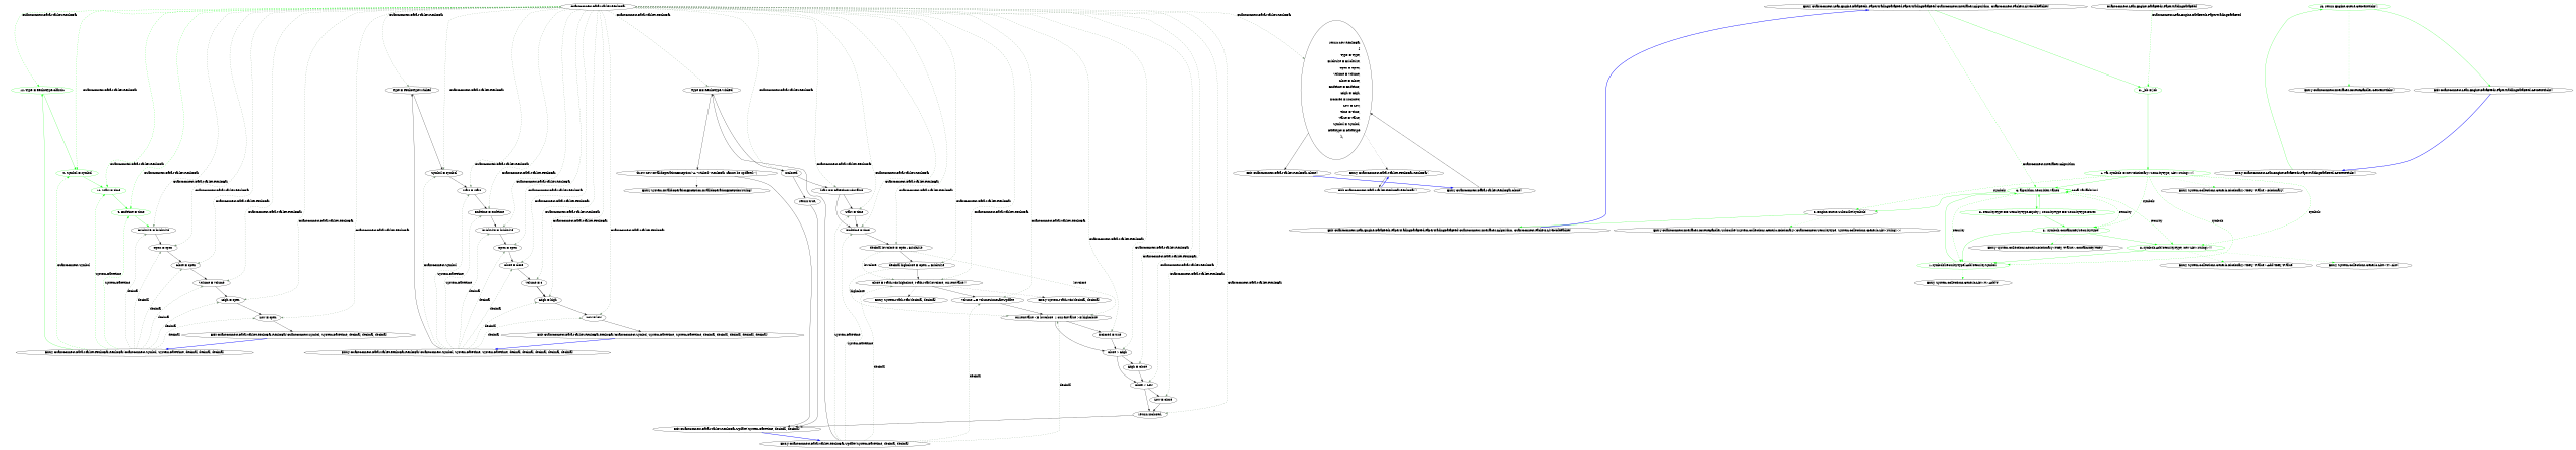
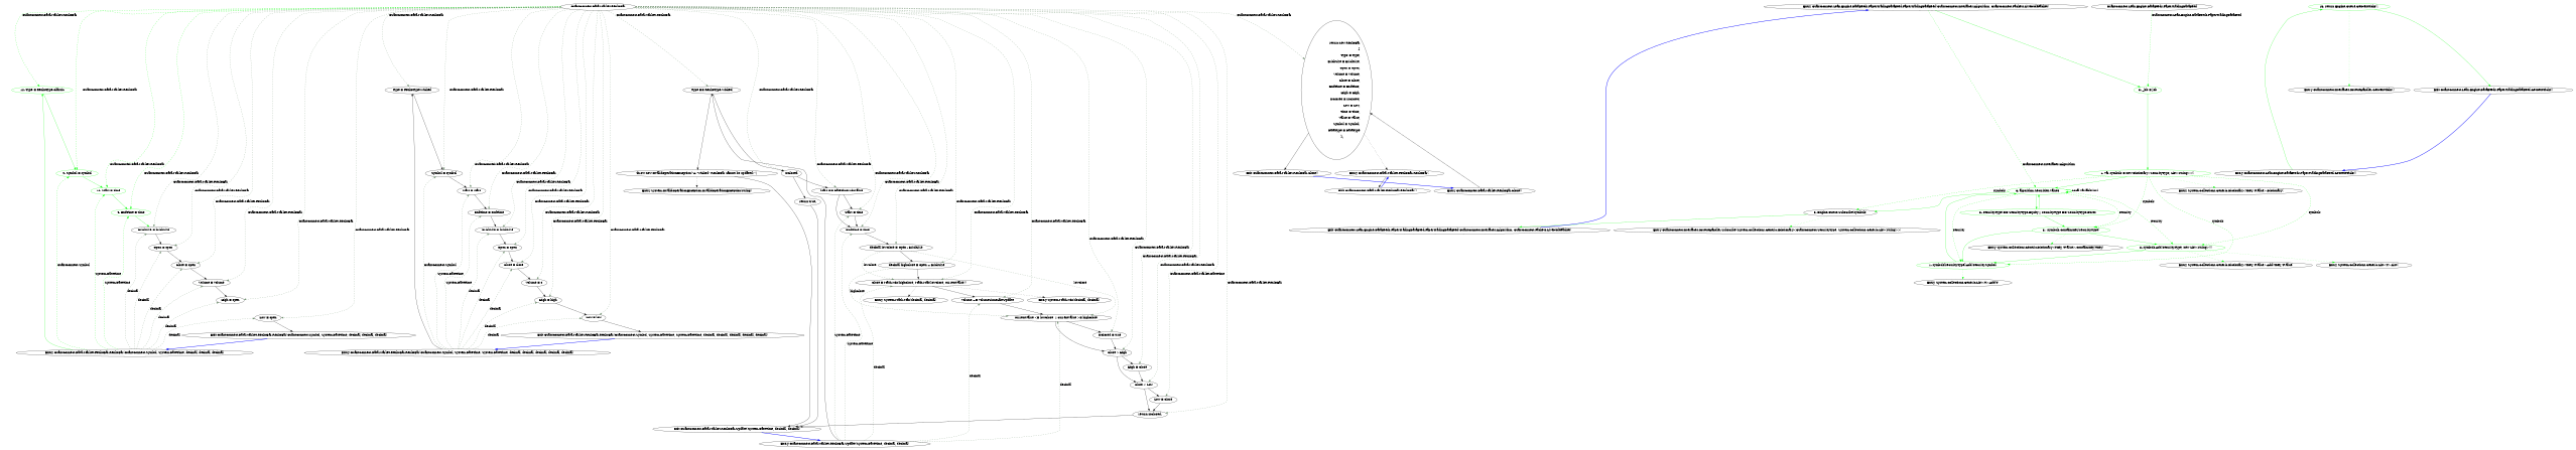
  digraph {
    node [cluster="QuantConnect.Data.Market.RenkoBar.Update(System.DateTime, decimal, decimal)" span="0-0"]
    edge [color=darkseagreen4 style=dashed]
    n1 [cluster="QuantConnect.Data.Market.RenkoBar.RenkoBar(QuantConnect.Symbol, System.DateTime, decimal, decimal, decimal)" color=green community=0 label="12: Type = RenkoType.Classic" span="137-137"]
    n2 [cluster="QuantConnect.Data.Market.RenkoBar.RenkoBar(QuantConnect.Symbol, System.DateTime, decimal, decimal, decimal)" color=green community=0 label="4: Symbol = symbol" span="139-139"]
    n3 [cluster="QuantConnect.Data.Market.RenkoBar.RenkoBar(QuantConnect.Symbol, System.DateTime, decimal, decimal, decimal)" color=green community=0 label="12: Start = time" span="140-140"]
    n4 [label="QuantConnect.Data.Market.RenkoBar" cluster="" span=""]
    n5 [cluster="QuantConnect.Data.Market.RenkoBar.RenkoBar(QuantConnect.Symbol, System.DateTime, decimal, decimal, decimal)" color=green community=0 label="4: EndTime = time" span="141-141"]
    n6 [cluster="QuantConnect.Data.Market.RenkoBar.RenkoBar(QuantConnect.Symbol, System.DateTime, decimal, decimal, decimal)" label="BrickSize = brickSize" span="142-142"]
    n7 [cluster="QuantConnect.Data.Market.RenkoBar.RenkoBar(QuantConnect.Symbol, System.DateTime, decimal, decimal, decimal)" label="Open = open" span="143-143"]
    n8 [cluster="QuantConnect.Data.Market.RenkoBar.RenkoBar(QuantConnect.Symbol, System.DateTime, decimal, decimal, decimal)" label="Close = open" span="144-144"]
    n9 [cluster="QuantConnect.Data.Market.RenkoBar.RenkoBar(QuantConnect.Symbol, System.DateTime, decimal, decimal, decimal)" label="Volume = volume" span="145-145"]
    n10 [cluster="QuantConnect.Data.Market.RenkoBar.RenkoBar(QuantConnect.Symbol, System.DateTime, decimal, decimal, decimal)" label="High = open" span="146-146"]
    n11 [cluster="QuantConnect.Data.Market.RenkoBar.RenkoBar(QuantConnect.Symbol, System.DateTime, decimal, decimal, decimal)" label="Low = open" span="147-147"]
    n12 [cluster="QuantConnect.Data.Market.RenkoBar.RenkoBar(QuantConnect.Symbol, System.DateTime, System.DateTime, decimal, decimal, decimal, decimal, decimal)" label="Type = RenkoType.Wicked" span="164-164"]
    n13 [cluster="QuantConnect.Data.Market.RenkoBar.RenkoBar(QuantConnect.Symbol, System.DateTime, System.DateTime, decimal, decimal, decimal, decimal, decimal)" label="Symbol = symbol" span="166-166"]
    n14 [cluster="QuantConnect.Data.Market.RenkoBar.RenkoBar(QuantConnect.Symbol, System.DateTime, System.DateTime, decimal, decimal, decimal, decimal, decimal)" label="Start = start" span="167-167"]
    n15 [cluster="QuantConnect.Data.Market.RenkoBar.RenkoBar(QuantConnect.Symbol, System.DateTime, System.DateTime, decimal, decimal, decimal, decimal, decimal)" label="EndTime = endTime" span="168-168"]
    n16 [cluster="QuantConnect.Data.Market.RenkoBar.RenkoBar(QuantConnect.Symbol, System.DateTime, System.DateTime, decimal, decimal, decimal, decimal, decimal)" label="BrickSize = brickSize" span="169-169"]
    n17 [cluster="QuantConnect.Data.Market.RenkoBar.RenkoBar(QuantConnect.Symbol, System.DateTime, System.DateTime, decimal, decimal, decimal, decimal, decimal)" label="Open = open" span="170-170"]
    n18 [cluster="QuantConnect.Data.Market.RenkoBar.RenkoBar(QuantConnect.Symbol, System.DateTime, System.DateTime, decimal, decimal, decimal, decimal, decimal)" label="Close = close" span="171-171"]
    n19 [cluster="QuantConnect.Data.Market.RenkoBar.RenkoBar(QuantConnect.Symbol, System.DateTime, System.DateTime, decimal, decimal, decimal, decimal, decimal)" label="Volume = 0" span="172-172"]
    n20 [cluster="QuantConnect.Data.Market.RenkoBar.RenkoBar(QuantConnect.Symbol, System.DateTime, System.DateTime, decimal, decimal, decimal, decimal, decimal)" label="High = high" span="173-173"]
    n21 [cluster="QuantConnect.Data.Market.RenkoBar.RenkoBar(QuantConnect.Symbol, System.DateTime, System.DateTime, decimal, decimal, decimal, decimal, decimal)" label="Low = low" span="174-174"]
    n22 [label="Type == RenkoType.Wicked" span="186-186"]
    n23 [label=IsClosed span="190-190"]
    n24 [label="Start == DateTime.MinValue" span="191-191"]
    n25 [label="Start = time" span="191-191"]
    n26 [label="EndTime = time" span="192-192"]
    n27 [label="decimal lowClose = Open - BrickSize" span="195-195"]
    n28 [label="decimal highClose = Open + BrickSize" span="196-196"]
    n29 [label="Close = Math.Min(highClose, Math.Max(lowClose, currentValue))" span="198-198"]
    n30 [label="Volume += volumeSinceLastUpdate" span="199-199"]
    n31 [label="IsClosed = true" span="204-204"]
    n32 [label="Close > High" span="207-207"]
    n33 [label="High = Close" span="207-207"]
    n34 [label="Close < Low" span="208-208"]
    n35 [label="Low = Close" span="208-208"]
    n36 [label="return IsClosed;" span="210-210"]
    n37 [cluster="QuantConnect.Data.Market.RenkoBar.Clone()" label="return new RenkoBar\r\n            {\r\n                Type = Type,\r\n                BrickSize = BrickSize,\r\n                Open = Open,\r\n                Volume = Volume,\r\n                Close = Close,\r\n                EndTime = EndTime,\r\n                High = High,\r\n                IsClosed = IsClosed,\r\n                Low = Low,\r\n                Time = Time,\r\n                Value = Value,\r\n                Symbol = Symbol,\r\n                DataType = DataType\r\n            };" span="249-264"]
    n38 [cluster="QuantConnect.Data.Market.RenkoBar.RenkoBar(QuantConnect.Symbol, System.DateTime, decimal, decimal, decimal)" label="Exit QuantConnect.Data.Market.RenkoBar.RenkoBar(QuantConnect.Symbol, System.DateTime, decimal, decimal, decimal)" span="134-134"]
    n39 [cluster="QuantConnect.Data.Market.RenkoBar.RenkoBar(QuantConnect.Symbol, System.DateTime, System.DateTime, decimal, decimal, decimal, decimal, decimal)" label="Exit QuantConnect.Data.Market.RenkoBar.RenkoBar(QuantConnect.Symbol, System.DateTime, System.DateTime, decimal, decimal, decimal, decimal, decimal)" span="161-161"]
    n40 [label="throw new InvalidOperationException(''A \''Wicked\'' RenkoBar cannot be updated!'');" span="187-187"]
    n41 [label="return true;" span="190-190"]
    n42 [label="currentValue <= lowClose  || currentValue >= highClose" span="202-202"]
    n43 [cluster="System.Math.Max(decimal, decimal)" label="Entry System.Math.Max(decimal, decimal)"]
    n44 [cluster="System.Math.Min(decimal, decimal)" label="Entry System.Math.Min(decimal, decimal)"]
    n45 [label="Exit QuantConnect.Data.Market.RenkoBar.Update(System.DateTime, decimal, decimal)" span="184-184"]
    n46 [cluster="QuantConnect.Data.Market.RenkoBar.Clone()" label="Exit QuantConnect.Data.Market.RenkoBar.Clone()" span="247-247"]
    n47 [cluster="QuantConnect.Data.Market.RenkoBar.RenkoBar()" label="Entry QuantConnect.Data.Market.RenkoBar.RenkoBar()" span="122-122"]
    n48 [cluster="QuantConnect.Data.Market.RenkoBar.RenkoBar(QuantConnect.Symbol, System.DateTime, decimal, decimal, decimal)" label="Entry QuantConnect.Data.Market.RenkoBar.RenkoBar(QuantConnect.Symbol, System.DateTime, decimal, decimal, decimal)" span="134-134"]
    n49 [cluster="QuantConnect.Data.Market.RenkoBar.RenkoBar(QuantConnect.Symbol, System.DateTime, System.DateTime, decimal, decimal, decimal, decimal, decimal)" label="Entry QuantConnect.Data.Market.RenkoBar.RenkoBar(QuantConnect.Symbol, System.DateTime, System.DateTime, decimal, decimal, decimal, decimal, decimal)" span="161-161"]
    n50 [cluster="System.InvalidOperationException.InvalidOperationException(string)" label="Entry System.InvalidOperationException.InvalidOperationException(string)"]
    n51 [label="Entry QuantConnect.Data.Market.RenkoBar.Update(System.DateTime, decimal, decimal)" span="184-184"]
    n52 [cluster="QuantConnect.Data.Market.RenkoBar.Clone()" label="Entry QuantConnect.Data.Market.RenkoBar.Clone()" span="247-247"]
    n53 [cluster="QuantConnect.Data.Market.RenkoBar.RenkoBar()" label="Exit QuantConnect.Data.Market.RenkoBar.RenkoBar()" span="122-122"]
    n54 [cluster="QuantConnect.Lean.Engine.DataFeeds.PaperTradingDataFeed.PaperTradingDataFeed(QuantConnect.Interfaces.IAlgorithm, QuantConnect.Packets.LiveNodePacket)" file="FractalAdaptiveMovingAverageTests.cs" label="Entry QuantConnect.Lean.Engine.DataFeeds.PaperTradingDataFeed.PaperTradingDataFeed(QuantConnect.Interfaces.IAlgorithm, QuantConnect.Packets.LiveNodePacket)" span="22-22"]
    n55 [cluster="QuantConnect.Lean.Engine.DataFeeds.PaperTradingDataFeed.PaperTradingDataFeed(QuantConnect.Interfaces.IAlgorithm, QuantConnect.Packets.LiveNodePacket)" color=green community=0 file="FractalAdaptiveMovingAverageTests.cs" label="3: _job = job" span="25-25"]
    n56 [cluster="QuantConnect.Lean.Engine.DataFeeds.PaperTradingDataFeed.PaperTradingDataFeed(QuantConnect.Interfaces.IAlgorithm, QuantConnect.Packets.LiveNodePacket)" color=green community=0 file="FractalAdaptiveMovingAverageTests.cs" label="3: algorithm.Securities.Values" span="31-31"]
    n57 [cluster="QuantConnect.Lean.Engine.DataFeeds.PaperTradingDataFeed.PaperTradingDataFeed(QuantConnect.Interfaces.IAlgorithm, QuantConnect.Packets.LiveNodePacket)" color=green community=0 file="FractalAdaptiveMovingAverageTests.cs" label="1: var symbols = new Dictionary<SecurityType, List<string>>()" span="28-28"]
    n58 [cluster="QuantConnect.Lean.Engine.DataFeeds.PaperTradingDataFeed.PaperTradingDataFeed(QuantConnect.Interfaces.IAlgorithm, QuantConnect.Packets.LiveNodePacket)" color=green community=0 file="FractalAdaptiveMovingAverageTests.cs" label="1: symbols[security.Type].Add(security.Symbol)" span="36-36"]
    n59 [cluster="QuantConnect.Lean.Engine.DataFeeds.PaperTradingDataFeed.PaperTradingDataFeed(QuantConnect.Interfaces.IAlgorithm, QuantConnect.Packets.LiveNodePacket)" color=black community=0 file="FractalAdaptiveMovingAverageTests.cs" label="3: Engine.Queue.Subscribe(symbols)" span="41-41"]
    n60 [cluster="QuantConnect.Lean.Engine.DataFeeds.PaperTradingDataFeed.PaperTradingDataFeed(QuantConnect.Interfaces.IAlgorithm, QuantConnect.Packets.LiveNodePacket)" color=green community=0 file="FractalAdaptiveMovingAverageTests.cs" label="3: !symbols.ContainsKey(security.Type)" span="35-35"]
    n61 [cluster="QuantConnect.Lean.Engine.DataFeeds.PaperTradingDataFeed.PaperTradingDataFeed(QuantConnect.Interfaces.IAlgorithm, QuantConnect.Packets.LiveNodePacket)" color=green community=0 file="FractalAdaptiveMovingAverageTests.cs" label="8: symbols.Add(security.Type, new List<string>())" span="35-35"]
    n62 [cluster="QuantConnect.Lean.Engine.DataFeeds.PaperTradingDataFeed.PaperTradingDataFeed(QuantConnect.Interfaces.IAlgorithm, QuantConnect.Packets.LiveNodePacket)" color=green community=0 file="FractalAdaptiveMovingAverageTests.cs" label="3: security.Type == SecurityType.Equity || security.Type == SecurityType.Forex" span="33-33"]
    n63 [cluster="System.Collections.Generic.Dictionary<TKey, TValue>.Dictionary()" file="FractalAdaptiveMovingAverageTests.cs" label="Entry System.Collections.Generic.Dictionary<TKey, TValue>.Dictionary()"]
    n64 [cluster="System.Collections.Generic.List<T>.Add(T)" file="FractalAdaptiveMovingAverageTests.cs" label="Entry System.Collections.Generic.List<T>.Add(T)"]
    n65 [cluster="QuantConnect.Lean.Engine.DataFeeds.PaperTradingDataFeed.PaperTradingDataFeed(QuantConnect.Interfaces.IAlgorithm, QuantConnect.Packets.LiveNodePacket)" file="FractalAdaptiveMovingAverageTests.cs" label="Exit QuantConnect.Lean.Engine.DataFeeds.PaperTradingDataFeed.PaperTradingDataFeed(QuantConnect.Interfaces.IAlgorithm, QuantConnect.Packets.LiveNodePacket)" span="22-22"]
    n66 [cluster="QuantConnect.Interfaces.IQueueHandler.Subscribe(System.Collections.Generic.IDictionary<QuantConnect.SecurityType, System.Collections.Generic.List<string>>)" file="FractalAdaptiveMovingAverageTests.cs" label="Entry QuantConnect.Interfaces.IQueueHandler.Subscribe(System.Collections.Generic.IDictionary<QuantConnect.SecurityType, System.Collections.Generic.List<string>>)" span="69-69"]
    n67 [cluster="System.Collections.Generic.Dictionary<TKey, TValue>.ContainsKey(TKey)" file="FractalAdaptiveMovingAverageTests.cs" label="Entry System.Collections.Generic.Dictionary<TKey, TValue>.ContainsKey(TKey)"]
    n68 [cluster="System.Collections.Generic.Dictionary<TKey, TValue>.Add(TKey, TValue)" file="FractalAdaptiveMovingAverageTests.cs" label="Entry System.Collections.Generic.Dictionary<TKey, TValue>.Add(TKey, TValue)"]
    n69 [cluster="System.Collections.Generic.List<T>.List()" file="FractalAdaptiveMovingAverageTests.cs" label="Entry System.Collections.Generic.List<T>.List()"]
    n70 [cluster="QuantConnect.Interfaces.IQueueHandler.GetNextTicks()" file="FractalAdaptiveMovingAverageTests.cs" label="Entry QuantConnect.Interfaces.IQueueHandler.GetNextTicks()" span="53-53"]
    n71 [cluster="QuantConnect.Lean.Engine.DataFeeds.PaperTradingDataFeed.GetNextTicks()" file="FractalAdaptiveMovingAverageTests.cs" label="Entry QuantConnect.Lean.Engine.DataFeeds.PaperTradingDataFeed.GetNextTicks()" span="48-48"]
    n72 [cluster="QuantConnect.Lean.Engine.DataFeeds.PaperTradingDataFeed.GetNextTicks()" color=green community=0 file="FractalAdaptiveMovingAverageTests.cs" label="15: return Engine.Queue.GetNextTicks();" span="50-50"]
    n73 [cluster="QuantConnect.Lean.Engine.DataFeeds.PaperTradingDataFeed.GetNextTicks()" file="FractalAdaptiveMovingAverageTests.cs" label="Exit QuantConnect.Lean.Engine.DataFeeds.PaperTradingDataFeed.GetNextTicks()" span="48-48"]
    n74 [file="FractalAdaptiveMovingAverageTests.cs" label="QuantConnect.Lean.Engine.DataFeeds.PaperTradingDataFeed" cluster="" span=""]
    n1 -> n2 [color=green style=solid]
    n2 -> n3 [color=green style=solid]
    n3 -> n5 [color=green style=solid]
    n4 -> n1 [color=green label="QuantConnect.Data.Market.RenkoBar"]
    n4 -> n2 [color=green label="QuantConnect.Data.Market.RenkoBar"]
    n4 -> n3 [color=green label="QuantConnect.Data.Market.RenkoBar"]
    n4 -> n5 [color=green label="QuantConnect.Data.Market.RenkoBar"]
    n4 -> n6 [label="QuantConnect.Data.Market.RenkoBar"]
    n4 -> n7 [label="QuantConnect.Data.Market.RenkoBar"]
    n4 -> n8 [label="QuantConnect.Data.Market.RenkoBar"]
    n4 -> n9 [label="QuantConnect.Data.Market.RenkoBar"]
    n4 -> n10 [label="QuantConnect.Data.Market.RenkoBar"]
    n4 -> n11 [label="QuantConnect.Data.Market.RenkoBar"]
    n4 -> n12 [label="QuantConnect.Data.Market.RenkoBar"]
    n4 -> n13 [label="QuantConnect.Data.Market.RenkoBar"]
    n4 -> n14 [label="QuantConnect.Data.Market.RenkoBar"]
    n4 -> n15 [label="QuantConnect.Data.Market.RenkoBar"]
    n4 -> n16 [label="QuantConnect.Data.Market.RenkoBar"]
    n4 -> n17 [label="QuantConnect.Data.Market.RenkoBar"]
    n4 -> n18 [label="QuantConnect.Data.Market.RenkoBar"]
    n4 -> n19 [label="QuantConnect.Data.Market.RenkoBar"]
    n4 -> n20 [label="QuantConnect.Data.Market.RenkoBar"]
    n4 -> n21 [label="QuantConnect.Data.Market.RenkoBar"]
    n4 -> n22 [label="QuantConnect.Data.Market.RenkoBar"]
    n4 -> n23 [label="QuantConnect.Data.Market.RenkoBar"]
    n4 -> n24 [label="QuantConnect.Data.Market.RenkoBar"]
    n4 -> n25 [label="QuantConnect.Data.Market.RenkoBar"]
    n4 -> n26 [label="QuantConnect.Data.Market.RenkoBar"]
    n4 -> n27 [label="QuantConnect.Data.Market.RenkoBar"]
    n4 -> n28 [label="QuantConnect.Data.Market.RenkoBar"]
    n4 -> n29 [label="QuantConnect.Data.Market.RenkoBar"]
    n4 -> n30 [label="QuantConnect.Data.Market.RenkoBar"]
    n4 -> n31 [label="QuantConnect.Data.Market.RenkoBar"]
    n4 -> n32 [label="QuantConnect.Data.Market.RenkoBar"]
    n4 -> n33 [label="QuantConnect.Data.Market.RenkoBar"]
    n4 -> n34 [label="QuantConnect.Data.Market.RenkoBar"]
-   n4 -> n35 [label="QuantConnect.Data.Market.RenkoBar"]
+   n4 -> n35 [label="QuantConnect.Data.Market.DateTime"]
    n4 -> n36 [label="QuantConnect.Data.Market.RenkoBar"]
    n4 -> n37 [label="QuantConnect.Data.Market.RenkoBar"]
    n5 -> n6 [color=green style=solid]
    n6 -> n7 [style=solid color=""]
    n7 -> n8 [style=solid color=""]
    n8 -> n9 [style=solid color=""]
    n9 -> n10 [style=solid color=""]
-   n10 -> n11 [style=solid color=""]
    n11 -> n38 [style=solid color=""]
    n12 -> n13 [style=solid color=""]
    n13 -> n14 [style=solid color=""]
    n14 -> n15 [style=solid color=""]
    n15 -> n16 [style=solid color=""]
    n16 -> n17 [style=solid color=""]
    n17 -> n18 [style=solid color=""]
    n18 -> n19 [style=solid color=""]
-   n19 -> n20 [style=bold color=""]
+   n19 -> n20 [style=solid color=""]
    n20 -> n21 [style=solid color=""]
    n21 -> n39 [style=solid color=""]
    n22 -> n23 [style=solid color=""]
    n22 -> n40 [style=solid color=""]
    n23 -> n24 [style=solid color=""]
    n23 -> n41 [style=solid color=""]
    n24 -> n25 [style=solid color=""]
    n24 -> n26 [style=solid color=""]
    n25 -> n26 [style=solid color=""]
    n26 -> n27 [style=solid color=""]
    n27 -> n28 [style=solid color=""]
    n27 -> n29 [label=lowClose]
    n27 -> n42 [label=lowClose]
    n28 -> n29 [style=solid color=""]
    n28 -> n42 [label=highClose]
    n29 -> n30 [style=solid color=""]
    n29 -> n43 [style=dotted color=""]
    n29 -> n44 [style=dotted color=""]
    n30 -> n42 [style=solid color=""]
    n31 -> n32 [style=solid color=""]
    n32 -> n33 [style=solid color=""]
    n32 -> n34 [style=solid color=""]
    n33 -> n34 [style=solid color=""]
    n34 -> n35 [style=solid color=""]
    n34 -> n36 [style=solid color=""]
    n35 -> n36 [style=solid color=""]
    n36 -> n45 [style=solid color=""]
    n37 -> n46 [style=solid color=""]
    n37 -> n47 [style=dotted color=""]
    n38 -> n48 [color=blue style=bold]
    n39 -> n49 [color=blue style=bold]
    n40 -> n45 [style=solid color=""]
    n40 -> n50 [style=dotted color=""]
    n41 -> n45 [style=solid color=""]
    n42 -> n31 [style=solid color=""]
    n42 -> n32 [style=solid color=""]
    n45 -> n51 [color=blue style=bold]
    n46 -> n52 [color=blue style=bold]
    n47 -> n53 [style=solid color=""]
    n48 -> n1 [color=green style=solid]
    n48 -> n2 [color=green label="QuantConnect.Symbol"]
    n48 -> n3 [color=green label="System.DateTime"]
    n48 -> n5 [color=green label="System.DateTime"]
    n48 -> n6 [label=decimal]
    n48 -> n7 [label=decimal]
    n48 -> n8 [label=decimal]
    n48 -> n9 [label=decimal]
    n48 -> n10 [label=decimal]
    n48 -> n11 [label=decimal]
    n49 -> n12 [style=solid color=""]
    n49 -> n13 [label="QuantConnect.Symbol"]
    n49 -> n14 [label="System.DateTime"]
    n49 -> n15 [label="System.DateTime"]
    n49 -> n16 [label=decimal]
    n49 -> n17 [label=decimal]
    n49 -> n18 [label=decimal]
    n49 -> n20 [label=decimal]
    n49 -> n21 [label=decimal]
    n51 -> n22 [style=solid color=""]
    n51 -> n25 [label="System.DateTime"]
    n51 -> n26 [label="System.DateTime"]
    n51 -> n29 [label=decimal]
    n51 -> n30 [label=decimal]
    n51 -> n42 [label=decimal]
    n52 -> n37 [style=solid color=""]
    n53 -> n47 [color=blue style=bold]
    n54 -> n55 [color=green style=solid]
    n54 -> n56 [color=green label="QuantConnect.Interfaces.IAlgorithm"]
    n55 -> n57 [color=green style=solid]
    n56 -> n56 [color=green label="Local variable int i" style=bold]
    n56 -> n58 [color=green label=security]
    n56 -> n59 [color=green style=solid]
    n56 -> n60 [color=green label=security]
    n56 -> n61 [color=green label=security]
    n56 -> n62 [color=green style=solid]
    n57 -> n56 [color=green style=solid]
    n57 -> n58 [color=green label=symbols]
    n57 -> n59 [color=green label=symbols]
    n57 -> n60 [color=green label=symbols]
    n57 -> n61 [color=green label=symbols]
    n57 -> n63 [color=green style=dotted]
    n58 -> n56 [color=green style=solid]
    n58 -> n64 [color=green style=dotted]
    n59 -> n65 [color=green style=solid]
    n59 -> n66 [color=green style=dotted]
    n60 -> n58 [color=green style=solid]
    n60 -> n61 [color=green style=solid]
    n60 -> n67 [color=green style=dotted]
    n61 -> n58 [color=green style=solid]
    n61 -> n68 [color=green style=dotted]
    n61 -> n69 [color=green style=dotted]
    n62 -> n56 [color=green style=solid]
    n62 -> n60 [color=green style=solid]
    n65 -> n54 [color=blue style=bold]
    n71 -> n72 [color=green style=solid]
    n72 -> n70 [color=green style=dotted]
    n72 -> n73 [color=green style=solid]
    n73 -> n71 [color=blue style=bold]
    n74 -> n55 [color=green label="QuantConnect.Lean.Engine.DataFeeds.PaperTradingDataFeed"]
  }
